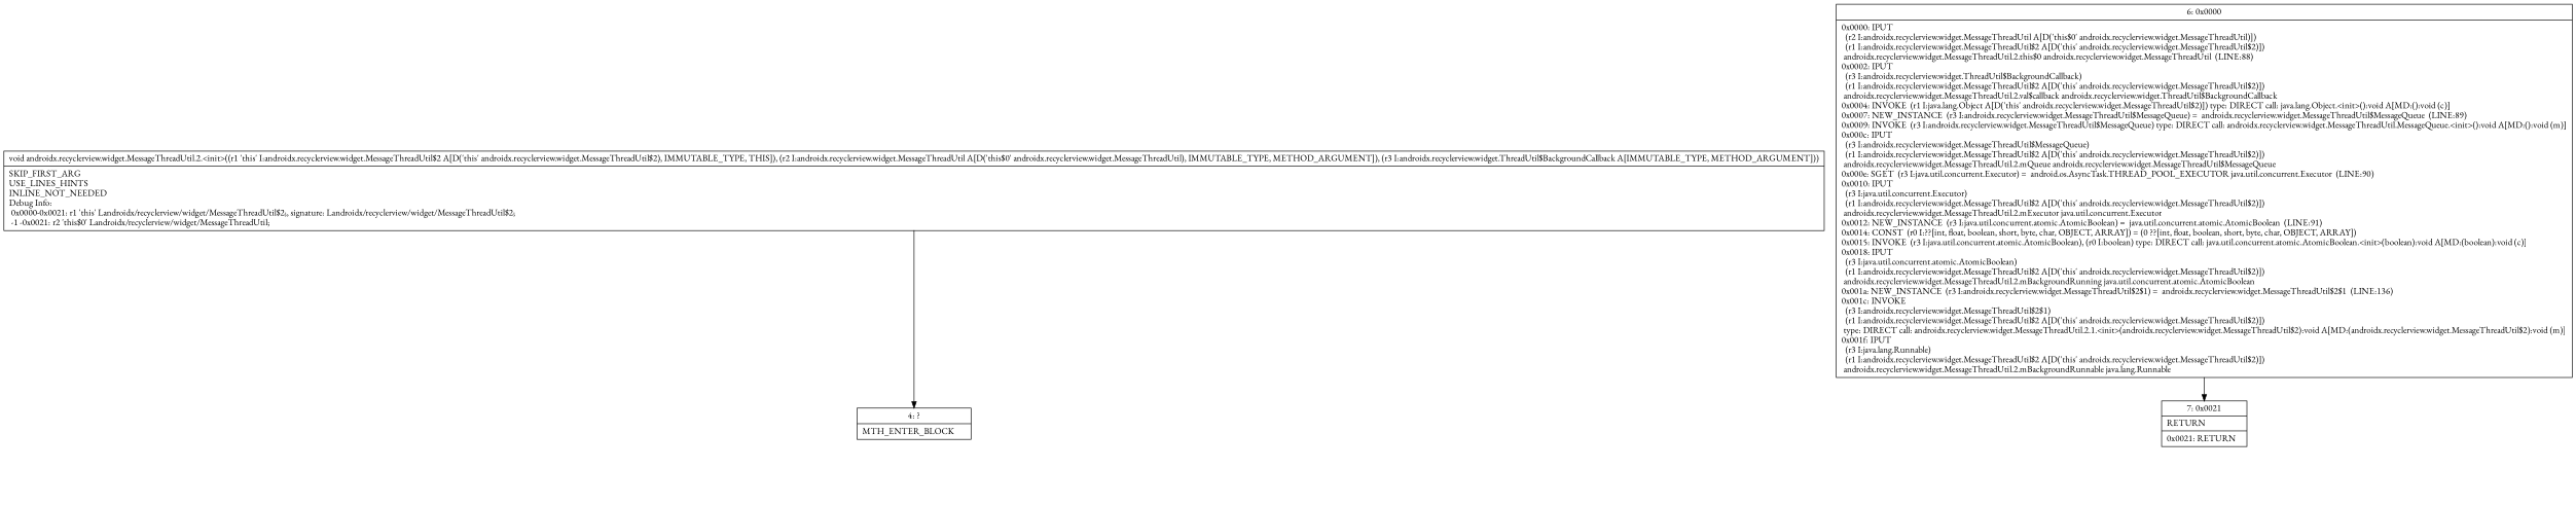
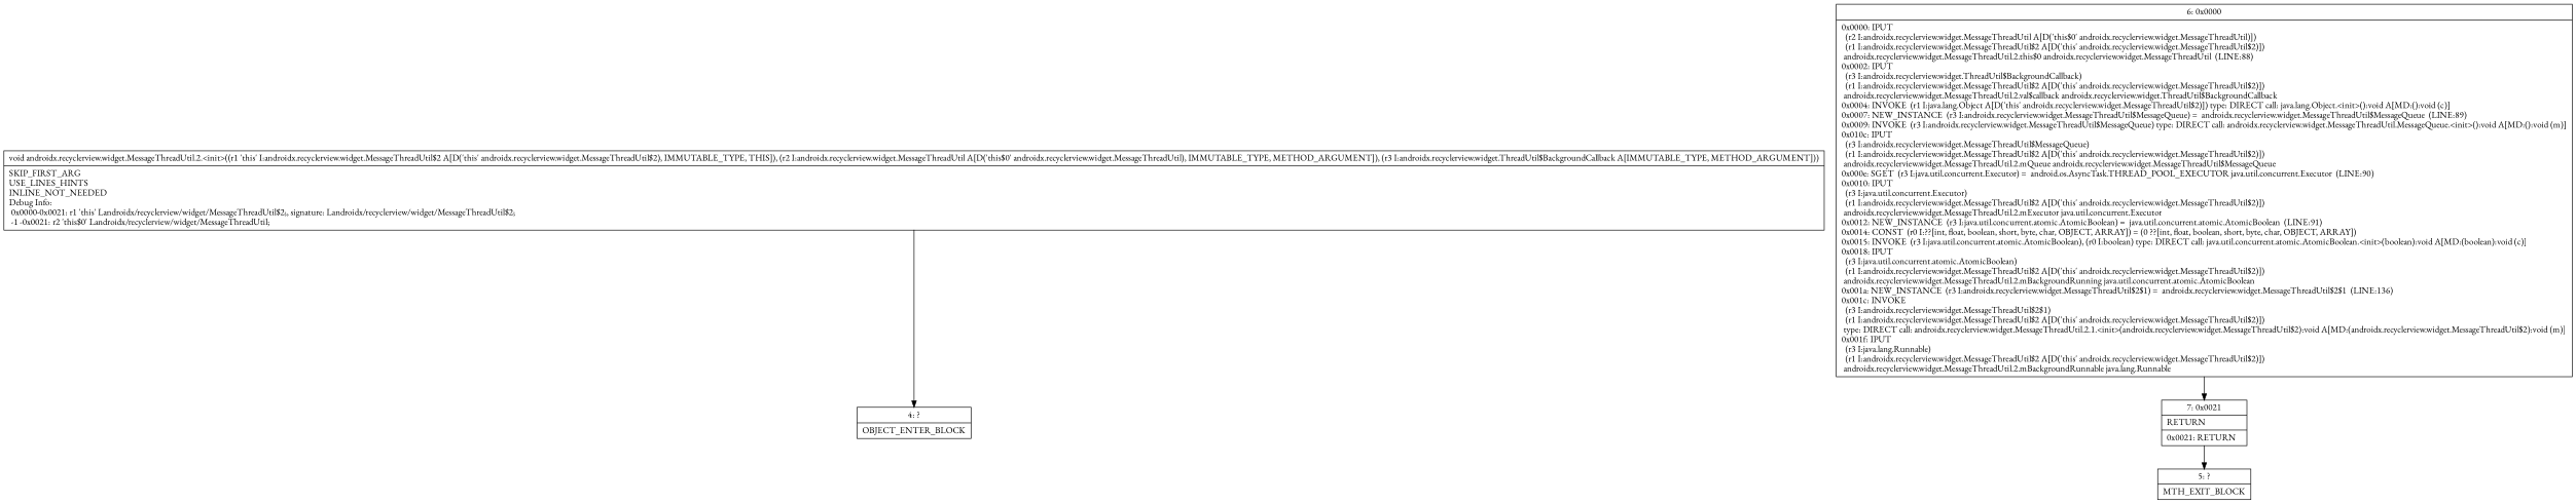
  digraph {
    fontname="EB Garamond"
    node [fontname="EB Garamond" shape=record]
    edge [fontname="EB Garamond"]
-   n1 [label="{4\:\ ?|MTH_ENTER_BLOCK\l}"]
-   n2 [label="{6\:\ 0x0000|0x0000: IPUT  \l  (r2 I:androidx.recyclerview.widget.MessageThreadUtil A[D('this$0' androidx.recyclerview.widget.MessageThreadUtil)])\l  (r1 I:androidx.recyclerview.widget.MessageThreadUtil$2 A[D('this' androidx.recyclerview.widget.MessageThreadUtil$2)])\l androidx.recyclerview.widget.MessageThreadUtil.2.this$0 androidx.recyclerview.widget.MessageThreadUtil  (LINE:88)\l0x0002: IPUT  \l  (r3 I:androidx.recyclerview.widget.ThreadUtil$BackgroundCallback)\l  (r1 I:androidx.recyclerview.widget.MessageThreadUtil$2 A[D('this' androidx.recyclerview.widget.MessageThreadUtil$2)])\l androidx.recyclerview.widget.MessageThreadUtil.2.val$callback androidx.recyclerview.widget.ThreadUtil$BackgroundCallback \l0x0004: INVOKE  (r1 I:java.lang.Object A[D('this' androidx.recyclerview.widget.MessageThreadUtil$2)]) type: DIRECT call: java.lang.Object.\<init\>():void A[MD:():void (c)]\l0x0007: NEW_INSTANCE  (r3 I:androidx.recyclerview.widget.MessageThreadUtil$MessageQueue) =  androidx.recyclerview.widget.MessageThreadUtil$MessageQueue  (LINE:89)\l0x0009: INVOKE  (r3 I:androidx.recyclerview.widget.MessageThreadUtil$MessageQueue) type: DIRECT call: androidx.recyclerview.widget.MessageThreadUtil.MessageQueue.\<init\>():void A[MD:():void (m)]\l0x000c: IPUT  \l  (r3 I:androidx.recyclerview.widget.MessageThreadUtil$MessageQueue)\l  (r1 I:androidx.recyclerview.widget.MessageThreadUtil$2 A[D('this' androidx.recyclerview.widget.MessageThreadUtil$2)])\l androidx.recyclerview.widget.MessageThreadUtil.2.mQueue androidx.recyclerview.widget.MessageThreadUtil$MessageQueue \l0x000e: SGET  (r3 I:java.util.concurrent.Executor) =  android.os.AsyncTask.THREAD_POOL_EXECUTOR java.util.concurrent.Executor  (LINE:90)\l0x0010: IPUT  \l  (r3 I:java.util.concurrent.Executor)\l  (r1 I:androidx.recyclerview.widget.MessageThreadUtil$2 A[D('this' androidx.recyclerview.widget.MessageThreadUtil$2)])\l androidx.recyclerview.widget.MessageThreadUtil.2.mExecutor java.util.concurrent.Executor \l0x0012: NEW_INSTANCE  (r3 I:java.util.concurrent.atomic.AtomicBoolean) =  java.util.concurrent.atomic.AtomicBoolean  (LINE:91)\l0x0014: CONST  (r0 I:??[int, float, boolean, short, byte, char, OBJECT, ARRAY]) = (0 ??[int, float, boolean, short, byte, char, OBJECT, ARRAY]) \l0x0015: INVOKE  (r3 I:java.util.concurrent.atomic.AtomicBoolean), (r0 I:boolean) type: DIRECT call: java.util.concurrent.atomic.AtomicBoolean.\<init\>(boolean):void A[MD:(boolean):void (c)]\l0x0018: IPUT  \l  (r3 I:java.util.concurrent.atomic.AtomicBoolean)\l  (r1 I:androidx.recyclerview.widget.MessageThreadUtil$2 A[D('this' androidx.recyclerview.widget.MessageThreadUtil$2)])\l androidx.recyclerview.widget.MessageThreadUtil.2.mBackgroundRunning java.util.concurrent.atomic.AtomicBoolean \l0x001a: NEW_INSTANCE  (r3 I:androidx.recyclerview.widget.MessageThreadUtil$2$1) =  androidx.recyclerview.widget.MessageThreadUtil$2$1  (LINE:136)\l0x001c: INVOKE  \l  (r3 I:androidx.recyclerview.widget.MessageThreadUtil$2$1)\l  (r1 I:androidx.recyclerview.widget.MessageThreadUtil$2 A[D('this' androidx.recyclerview.widget.MessageThreadUtil$2)])\l type: DIRECT call: androidx.recyclerview.widget.MessageThreadUtil.2.1.\<init\>(androidx.recyclerview.widget.MessageThreadUtil$2):void A[MD:(androidx.recyclerview.widget.MessageThreadUtil$2):void (m)]\l0x001f: IPUT  \l  (r3 I:java.lang.Runnable)\l  (r1 I:androidx.recyclerview.widget.MessageThreadUtil$2 A[D('this' androidx.recyclerview.widget.MessageThreadUtil$2)])\l androidx.recyclerview.widget.MessageThreadUtil.2.mBackgroundRunnable java.lang.Runnable \l}"]
+   n1 [label="{4\:\ ?|OBJECT_ENTER_BLOCK\l}"]
+   n2 [label="{6\:\ 0x0000|0x0000: IPUT  \l  (r2 I:androidx.recyclerview.widget.MessageThreadUtil A[D('this$0' androidx.recyclerview.widget.MessageThreadUtil)])\l  (r1 I:androidx.recyclerview.widget.MessageThreadUtil$2 A[D('this' androidx.recyclerview.widget.MessageThreadUtil$2)])\l androidx.recyclerview.widget.MessageThreadUtil.2.this$0 androidx.recyclerview.widget.MessageThreadUtil  (LINE:88)\l0x0002: IPUT  \l  (r3 I:androidx.recyclerview.widget.ThreadUtil$BackgroundCallback)\l  (r1 I:androidx.recyclerview.widget.MessageThreadUtil$2 A[D('this' androidx.recyclerview.widget.MessageThreadUtil$2)])\l androidx.recyclerview.widget.MessageThreadUtil.2.val$callback androidx.recyclerview.widget.ThreadUtil$BackgroundCallback \l0x0004: INVOKE  (r1 I:java.lang.Object A[D('this' androidx.recyclerview.widget.MessageThreadUtil$2)]) type: DIRECT call: java.lang.Object.\<init\>():void A[MD:():void (c)]\l0x0007: NEW_INSTANCE  (r3 I:androidx.recyclerview.widget.MessageThreadUtil$MessageQueue) =  androidx.recyclerview.widget.MessageThreadUtil$MessageQueue  (LINE:89)\l0x0009: INVOKE  (r3 I:androidx.recyclerview.widget.MessageThreadUtil$MessageQueue) type: DIRECT call: androidx.recyclerview.widget.MessageThreadUtil.MessageQueue.\<init\>():void A[MD:():void (m)]\l0x010c: IPUT  \l  (r3 I:androidx.recyclerview.widget.MessageThreadUtil$MessageQueue)\l  (r1 I:androidx.recyclerview.widget.MessageThreadUtil$2 A[D('this' androidx.recyclerview.widget.MessageThreadUtil$2)])\l androidx.recyclerview.widget.MessageThreadUtil.2.mQueue androidx.recyclerview.widget.MessageThreadUtil$MessageQueue \l0x000e: SGET  (r3 I:java.util.concurrent.Executor) =  android.os.AsyncTask.THREAD_POOL_EXECUTOR java.util.concurrent.Executor  (LINE:90)\l0x0010: IPUT  \l  (r3 I:java.util.concurrent.Executor)\l  (r1 I:androidx.recyclerview.widget.MessageThreadUtil$2 A[D('this' androidx.recyclerview.widget.MessageThreadUtil$2)])\l androidx.recyclerview.widget.MessageThreadUtil.2.mExecutor java.util.concurrent.Executor \l0x0012: NEW_INSTANCE  (r3 I:java.util.concurrent.atomic.AtomicBoolean) =  java.util.concurrent.atomic.AtomicBoolean  (LINE:91)\l0x0014: CONST  (r0 I:??[int, float, boolean, short, byte, char, OBJECT, ARRAY]) = (0 ??[int, float, boolean, short, byte, char, OBJECT, ARRAY]) \l0x0015: INVOKE  (r3 I:java.util.concurrent.atomic.AtomicBoolean), (r0 I:boolean) type: DIRECT call: java.util.concurrent.atomic.AtomicBoolean.\<init\>(boolean):void A[MD:(boolean):void (c)]\l0x0018: IPUT  \l  (r3 I:java.util.concurrent.atomic.AtomicBoolean)\l  (r1 I:androidx.recyclerview.widget.MessageThreadUtil$2 A[D('this' androidx.recyclerview.widget.MessageThreadUtil$2)])\l androidx.recyclerview.widget.MessageThreadUtil.2.mBackgroundRunning java.util.concurrent.atomic.AtomicBoolean \l0x001a: NEW_INSTANCE  (r3 I:androidx.recyclerview.widget.MessageThreadUtil$2$1) =  androidx.recyclerview.widget.MessageThreadUtil$2$1  (LINE:136)\l0x001c: INVOKE  \l  (r3 I:androidx.recyclerview.widget.MessageThreadUtil$2$1)\l  (r1 I:androidx.recyclerview.widget.MessageThreadUtil$2 A[D('this' androidx.recyclerview.widget.MessageThreadUtil$2)])\l type: DIRECT call: androidx.recyclerview.widget.MessageThreadUtil.2.1.\<init\>(androidx.recyclerview.widget.MessageThreadUtil$2):void A[MD:(androidx.recyclerview.widget.MessageThreadUtil$2):void (m)]\l0x001f: IPUT  \l  (r3 I:java.lang.Runnable)\l  (r1 I:androidx.recyclerview.widget.MessageThreadUtil$2 A[D('this' androidx.recyclerview.widget.MessageThreadUtil$2)])\l androidx.recyclerview.widget.MessageThreadUtil.2.mBackgroundRunnable java.lang.Runnable \l}"]
    n3 [label="{7\:\ 0x0021|RETURN\l|0x0021: RETURN   \l}"]
+   n4 [label="{5\:\ ?|MTH_EXIT_BLOCK\l}"]
    n5 [label="{void androidx.recyclerview.widget.MessageThreadUtil.2.\<init\>((r1 'this' I:androidx.recyclerview.widget.MessageThreadUtil$2 A[D('this' androidx.recyclerview.widget.MessageThreadUtil$2), IMMUTABLE_TYPE, THIS]), (r2 I:androidx.recyclerview.widget.MessageThreadUtil A[D('this$0' androidx.recyclerview.widget.MessageThreadUtil), IMMUTABLE_TYPE, METHOD_ARGUMENT]), (r3 I:androidx.recyclerview.widget.ThreadUtil$BackgroundCallback A[IMMUTABLE_TYPE, METHOD_ARGUMENT]))  | SKIP_FIRST_ARG\lUSE_LINES_HINTS\lINLINE_NOT_NEEDED\lDebug Info:\l  0x0000\-0x0021: r1 'this' Landroidx\/recyclerview\/widget\/MessageThreadUtil$2;, signature: Landroidx\/recyclerview\/widget\/MessageThreadUtil$2;\l  \-1 \-0x0021: r2 'this$0' Landroidx\/recyclerview\/widget\/MessageThreadUtil;\l}"]
    n2 -> n3
+   n3 -> n4
    n5 -> n1
  }
